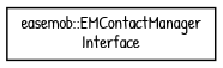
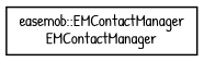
  digraph {
    rankdir=LR
    fontname="Patrick Hand"
-   n1 [color=black fillcolor=white fontname="Patrick Hand" fontsize=10 height=0.2 label="easemob::EMContactManager\lInterface" shape=record style=filled width=0.4]
+   n1 [color=black fillcolor=white fontname="Patrick Hand" fontsize=10 height=0.2 label="easemob::EMContactManager\lEMContactManager" shape=record style=filled width=0.4]
  }
